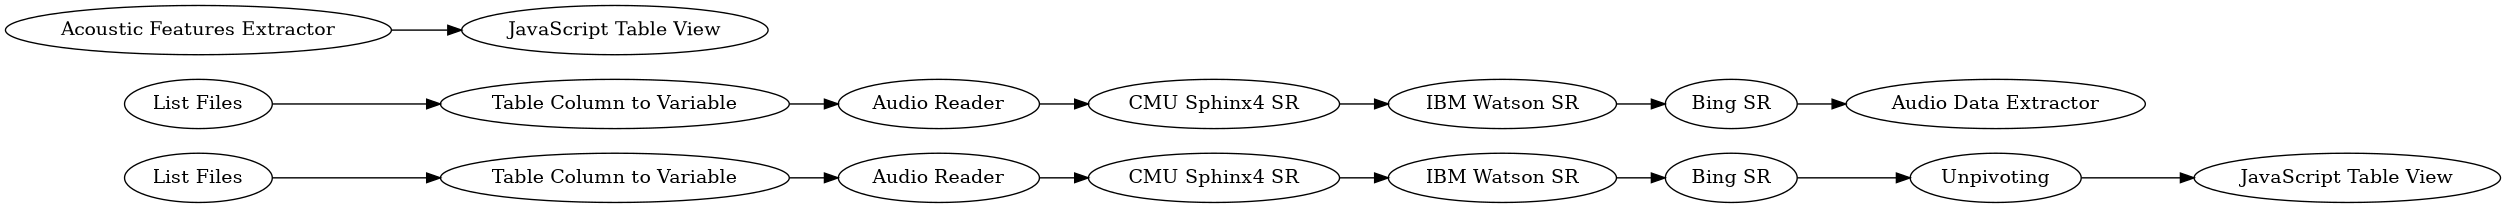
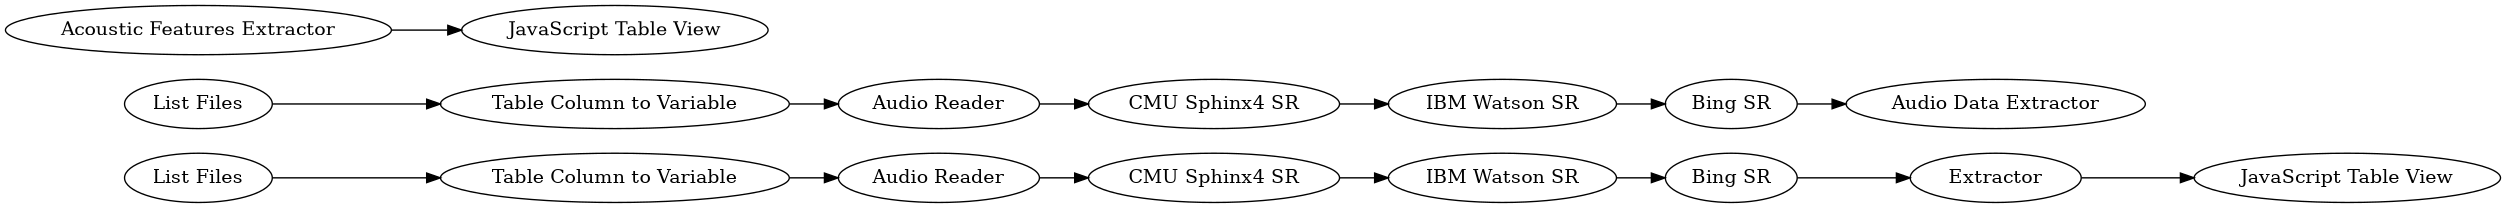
  digraph {
    rankdir=LR
-   n1 [label=Unpivoting]
+   n1 [label=Extractor]
    n2 [label="JavaScript Table View"]
    n3 [label="Audio Data Extractor"]
    n4 [label="Acoustic Features Extractor"]
    n5 [label="JavaScript Table View"]
    n6 [label="Audio Reader"]
    n7 [label="CMU Sphinx4 SR"]
    n8 [label="IBM Watson SR"]
    n9 [label="Bing SR"]
    n10 [label="Bing SR"]
    n11 [label="Table Column to Variable"]
    n12 [label="Table Column to Variable"]
    n13 [label="Audio Reader"]
    n14 [label="CMU Sphinx4 SR"]
    n15 [label="IBM Watson SR"]
    n16 [label="List Files"]
    n17 [label="List Files"]
    n1 -> n2
    n4 -> n5
    n6 -> n7
    n7 -> n8
    n8 -> n9
    n9 -> n1
    n10 -> n3
    n11 -> n6
    n12 -> n13
    n13 -> n14
    n14 -> n15
    n15 -> n10
    n16 -> n11
    n17 -> n12
  }
